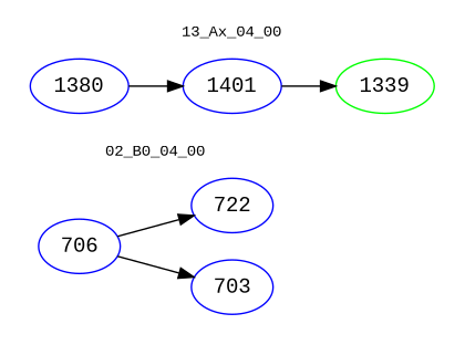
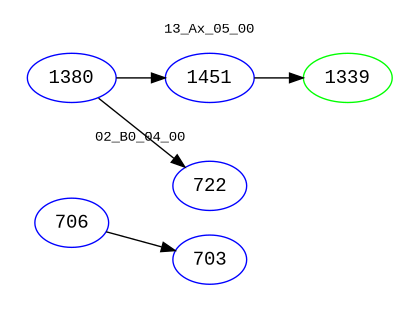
  digraph {
    fontname="Liberation Mono"
    rankdir=LR
    node [color=blue fontname="Liberation Mono"]
    edge [color=black fontname="Liberation Mono"]
    n1 [label=1380]
    n2 [color=green label=1339]
-   n3 [label=1401]
+   n3 [label=1451]
    n4 [label=706]
    n5 [label=703]
    n6 [label=722]
    subgraph cluster_1 {
      color=white
      fontsize=10
-     label="13_Ax_04_00"
+     label="13_Ax_05_00"
      n1
      n2
      n3
    }
    subgraph cluster_2 {
      color=white
      fontsize=10
      label="02_B0_04_00"
      n4
      n5
      n6
    }
    n1 -> n3
    n3 -> n2
    n4 -> n5
-   n4 -> n6
+   n1 -> n6
  }
